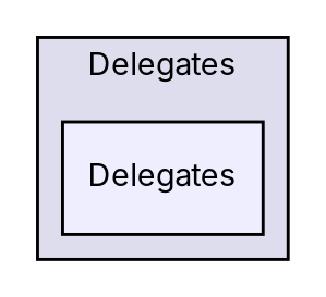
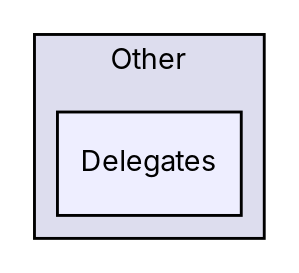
  digraph {
    compound=true
    fontname=Inter
    n1 [fillcolor="#eeeeff" fontname=Inter fontsize=10 label=Delegates pencolor=black shape=box style=filled]
    subgraph cluster_1 {
      bgcolor="#ddddee"
      fontsize=10
-     label=Delegates
+     label=Other
      pencolor=black
      n1
    }
  }
